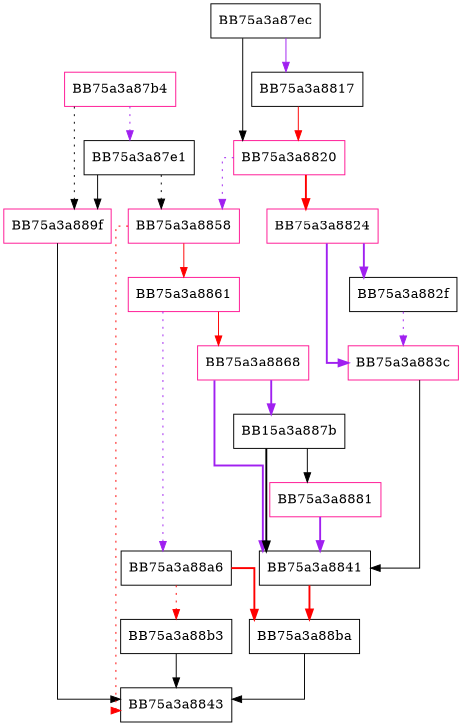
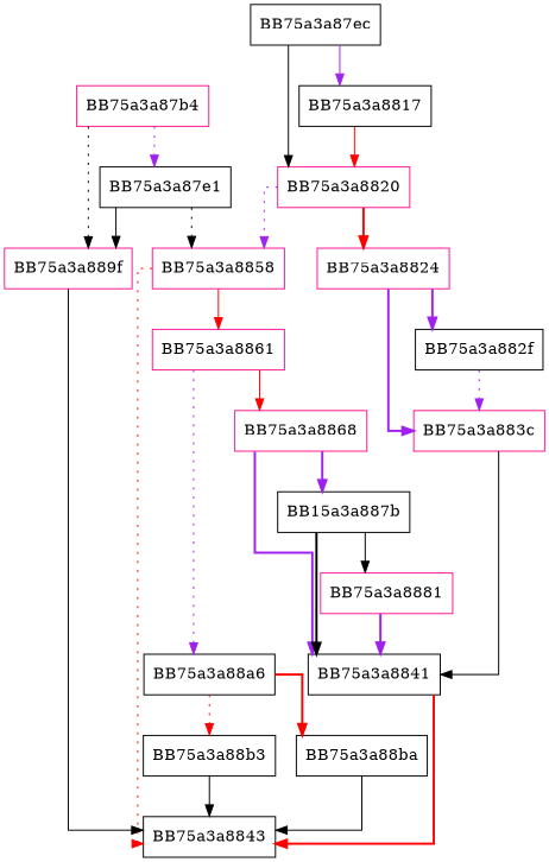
  digraph {
    splines=ortho
    node [color=black shape=box]
    edge [color=black style=solid]
    BB75a3a87b4 [color=deeppink]
    BB75a3a889f [color=deeppink]
    BB75a3a87e1
    BB75a3a8843
    BB75a3a8858 [color=deeppink]
    BB75a3a8820 [color=deeppink]
    BB75a3a87ec
    BB75a3a8817
    BB75a3a8824 [color=deeppink]
    BB75a3a8861 [color=deeppink]
    BB75a3a883c [color=deeppink]
    BB75a3a882f
    BB75a3a88a6
    BB75a3a8868 [color=deeppink]
    BB75a3a8841
    BB75a3a88ba
    BB75a3a88b3
    n18 [label=BB15a3a887b]
    BB75a3a8881 [color=deeppink]
    BB75a3a87b4 -> BB75a3a889f [style=dotted]
    BB75a3a87b4 -> BB75a3a87e1 [color=purple style=dotted]
    BB75a3a889f -> BB75a3a8843
    BB75a3a87e1 -> BB75a3a889f
    BB75a3a87e1 -> BB75a3a8858 [style=dotted]
    BB75a3a8858 -> BB75a3a8843 [color=red style=dotted]
    BB75a3a8858 -> BB75a3a8861 [color=red]
    BB75a3a8820 -> BB75a3a8858 [color=purple style=dotted]
    BB75a3a8820 -> BB75a3a8824 [color=red style=bold]
    BB75a3a87ec -> BB75a3a8820
    BB75a3a87ec -> BB75a3a8817 [color=purple]
    BB75a3a8817 -> BB75a3a8820 [color=red]
    BB75a3a8824 -> BB75a3a883c [color=purple style=bold]
    BB75a3a8824 -> BB75a3a882f [color=purple style=bold]
    BB75a3a8861 -> BB75a3a88a6 [color=purple style=dotted]
    BB75a3a8861 -> BB75a3a8868 [color=red]
    BB75a3a883c -> BB75a3a8841
    BB75a3a882f -> BB75a3a883c [color=purple style=dotted]
    BB75a3a88a6 -> BB75a3a88ba [color=red style=bold]
    BB75a3a88a6 -> BB75a3a88b3 [color=red style=dotted]
    BB75a3a8868 -> BB75a3a8841 [color=purple style=bold]
    BB75a3a8868 -> n18 [color=purple style=bold]
-   BB75a3a8841 -> BB75a3a88ba [color=red style=bold]
+   BB75a3a8841 -> BB75a3a8843 [color=red style=bold]
    BB75a3a88ba -> BB75a3a8843
    BB75a3a88b3 -> BB75a3a8843
    n18 -> BB75a3a8841 [style=bold]
    n18 -> BB75a3a8881
    BB75a3a8881 -> BB75a3a8841 [color=purple style=bold]
  }
